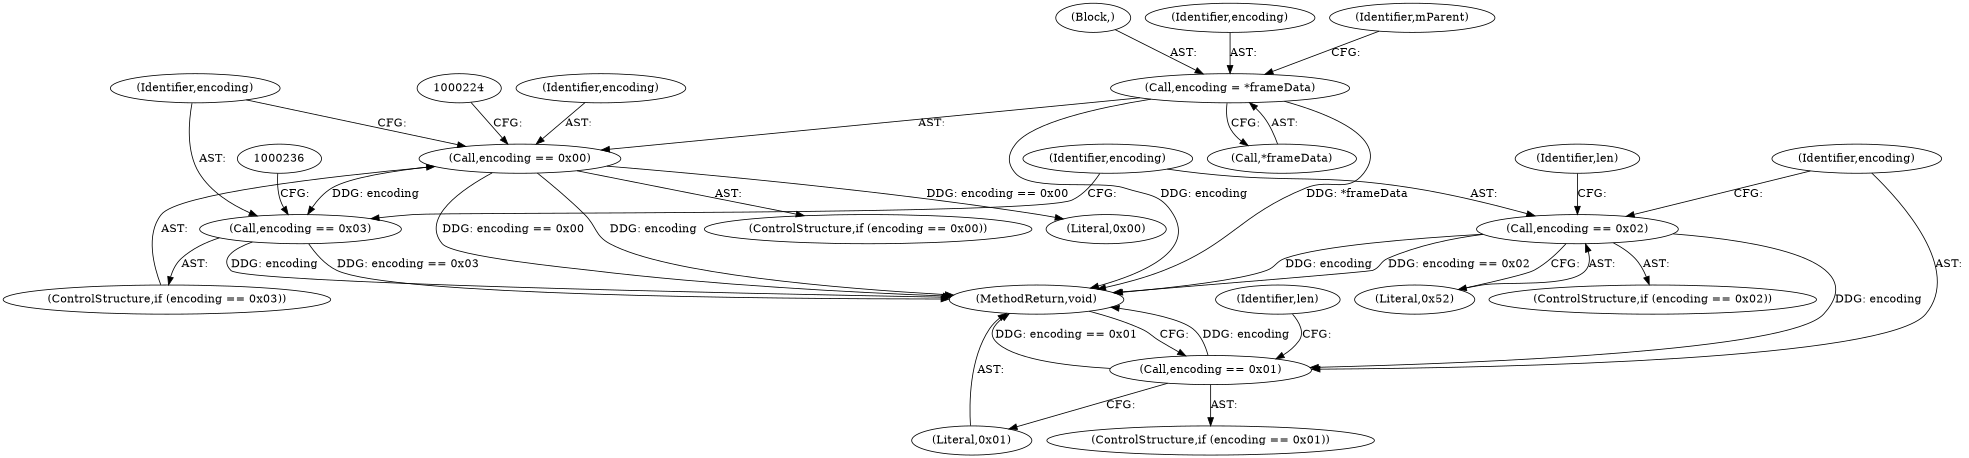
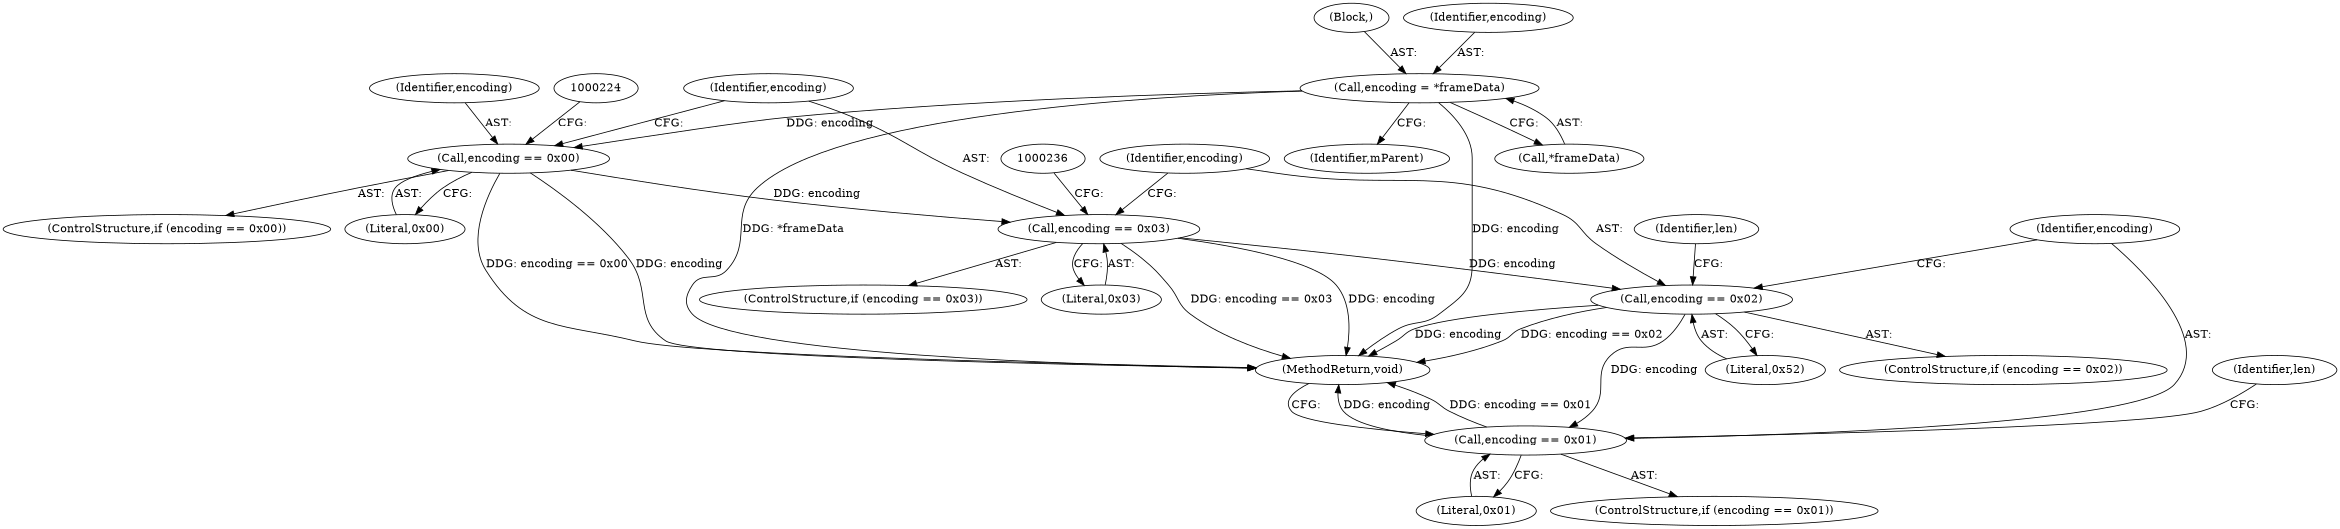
  digraph {
    n1 [label="(Call,encoding = *frameData)"]
    n2 [label="(Call,encoding == 0x00)"]
    n3 [label="(Call,*frameData)"]
    n4 [label="(MethodReturn,void)"]
    n5 [label="(Call,encoding == 0x03)"]
    n6 [label="(ControlStructure,if (encoding == 0x00))"]
    n7 [label="(Literal,0x00)"]
    n8 [label="(Block,)"]
    n9 [label="(Call,encoding == 0x01)"]
    n10 [label="(Call,encoding == 0x02)"]
    n11 [label="(ControlStructure,if (encoding == 0x03))"]
+   n12 [label="(Literal,0x03)"]
    n13 [label="(Literal,0x52)"]
    n14 [label="(ControlStructure,if (encoding == 0x02))"]
    n15 [label="(Literal,0x01)"]
    n16 [label="(ControlStructure,if (encoding == 0x01))"]
    n17 [label="(Identifier,len)"]
    n18 [label="(Identifier,encoding)"]
    n19 [label="(Identifier,len)"]
    n20 [label="(Identifier,encoding)"]
    n21 [label="(Identifier,encoding)"]
    n22 [label="(Identifier,mParent)"]
    n23 [label="(Identifier,encoding)"]
    n24 [label="(Identifier,encoding)"]
    1000224
    1000236
-   n1 -> n2 [label="AST: "]
+   n1 -> n2 [label="DDG: encoding"]
    n1 -> n3 [label="CFG: "]
    n1 -> n4 [label="DDG: encoding"]
    n1 -> n4 [label="DDG: *frameData"]
    n2 -> n4 [label="DDG: encoding == 0x00"]
    n2 -> n4 [label="DDG: encoding"]
    n2 -> n5 [label="DDG: encoding"]
    n2 -> n6 [label="AST: "]
-   n2 -> n7 [label="DDG: encoding == 0x00"]
+   n2 -> n7 [label="CFG: "]
    n3 -> n1 [label="AST: "]
    n4 -> n9 [label="CFG: "]
    n5 -> n4 [label="DDG: encoding"]
    n5 -> n4 [label="DDG: encoding == 0x03"]
+   n5 -> n10 [label="DDG: encoding"]
    n5 -> n11 [label="AST: "]
-   n11 -> n2 [label="AST: "]
+   n5 -> n12 [label="CFG: "]
+   n7 -> n2 [label="AST: "]
    n8 -> n1 [label="AST: "]
    n9 -> n4 [label="DDG: encoding"]
    n9 -> n4 [label="DDG: encoding == 0x01"]
    n9 -> n15 [label="CFG: "]
    n9 -> n16 [label="AST: "]
    n10 -> n4 [label="DDG: encoding"]
    n10 -> n4 [label="DDG: encoding == 0x02"]
    n10 -> n9 [label="DDG: encoding"]
    n10 -> n13 [label="CFG: "]
    n10 -> n14 [label="AST: "]
+   n12 -> n5 [label="AST: "]
    n13 -> n10 [label="AST: "]
-   n15 -> n4 [label="AST: "]
+   n15 -> n9 [label="AST: "]
    n17 -> n10 [label="CFG: "]
    n18 -> n1 [label="AST: "]
    n19 -> n9 [label="CFG: "]
    n20 -> n2 [label="CFG: "]
    n20 -> n5 [label="AST: "]
    n21 -> n5 [label="CFG: "]
    n21 -> n10 [label="AST: "]
-   n22 -> n1 [label="CFG: "]
+   n1 -> n22 [label="CFG: "]
    n23 -> n9 [label="AST: "]
    n23 -> n10 [label="CFG: "]
    n24 -> n2 [label="AST: "]
    1000224 -> n2 [label="CFG: "]
    1000236 -> n5 [label="CFG: "]
  }
